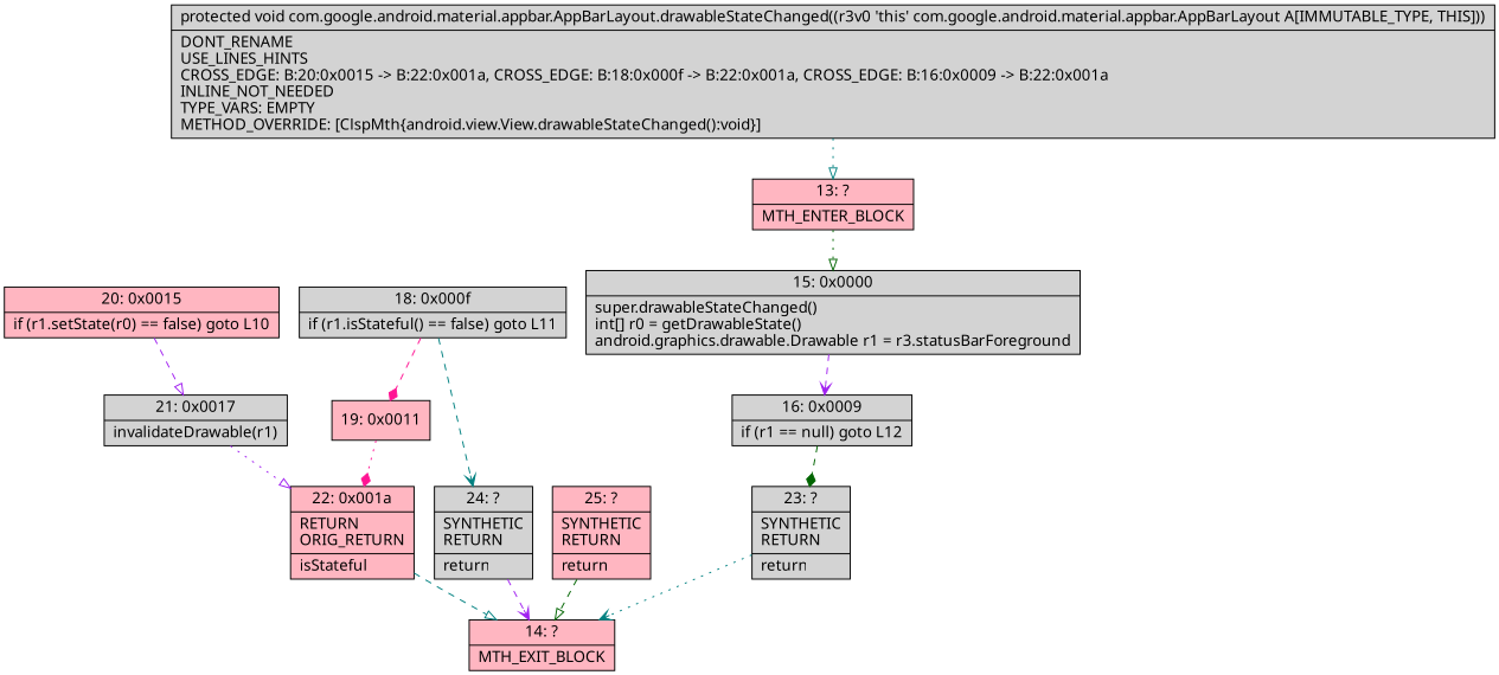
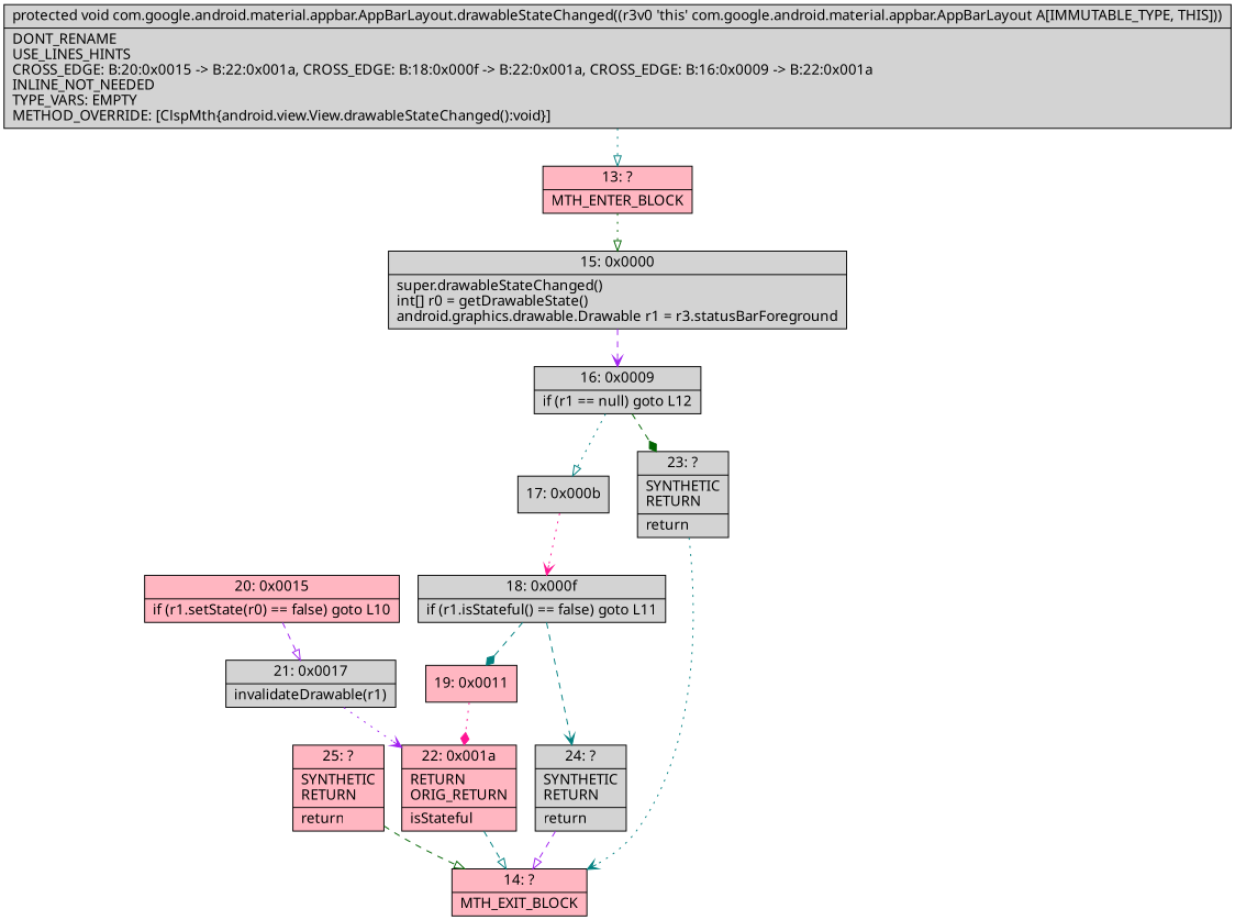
  digraph {
    fontname="Noto Sans"
    node [fillcolor=lightgrey fontname="Noto Sans" shape=record style=filled]
    edge [arrowhead=onormal color=teal fontname="Noto Sans" style=dashed]
    n1 [fillcolor=lightpink label="{13\:\ ?|MTH_ENTER_BLOCK\l}"]
    n2 [label="{15\:\ 0x0000|super.drawableStateChanged()\lint[] r0 = getDrawableState()\landroid.graphics.drawable.Drawable r1 = r3.statusBarForeground\l}"]
    n3 [label="{16\:\ 0x0009|if (r1 == null) goto L12\l}"]
+   n4 [label="{17\:\ 0x000b}"]
    n5 [label="{23\:\ ?|SYNTHETIC\lRETURN\l|return\l}"]
    n6 [label="{18\:\ 0x000f|if (r1.isStateful() == false) goto L11\l}"]
    n7 [fillcolor=lightpink label="{14\:\ ?|MTH_EXIT_BLOCK\l}"]
    n8 [fillcolor=lightpink label="{19\:\ 0x0011}"]
    n9 [label="{24\:\ ?|SYNTHETIC\lRETURN\l|return\l}"]
    n10 [fillcolor=lightpink label="{22\:\ 0x001a|RETURN\lORIG_RETURN\l|isStateful\l}"]
    n11 [fillcolor=lightpink label="{20\:\ 0x0015|if (r1.setState(r0) == false) goto L10\l}"]
    n12 [label="{21\:\ 0x0017|invalidateDrawable(r1)\l}"]
    n13 [fillcolor=lightpink label="{25\:\ ?|SYNTHETIC\lRETURN\l|return\l}"]
    n14 [label="{protected void com.google.android.material.appbar.AppBarLayout.drawableStateChanged((r3v0 'this' com.google.android.material.appbar.AppBarLayout A[IMMUTABLE_TYPE, THIS]))  | DONT_RENAME\lUSE_LINES_HINTS\lCROSS_EDGE: B:20:0x0015 \-\> B:22:0x001a, CROSS_EDGE: B:18:0x000f \-\> B:22:0x001a, CROSS_EDGE: B:16:0x0009 \-\> B:22:0x001a\lINLINE_NOT_NEEDED\lTYPE_VARS: EMPTY\lMETHOD_OVERRIDE: [ClspMth\{android.view.View.drawableStateChanged():void\}]\l}"]
    n1 -> n2 [color=darkgreen style=dotted]
    n2 -> n3 [arrowhead=vee color=purple]
+   n3 -> n4 [style=dotted]
    n3 -> n5 [arrowhead=diamond color=darkgreen]
+   n4 -> n6 [arrowhead=vee color=deeppink style=dotted]
    n5 -> n7 [arrowhead=vee style=dotted]
-   n6 -> n8 [arrowhead=diamond color=deeppink]
+   n6 -> n8 [arrowhead=diamond]
    n6 -> n9 [arrowhead=vee]
    n8 -> n10 [arrowhead=diamond color=deeppink style=dotted]
-   n9 -> n7 [arrowhead=vee color=purple]
+   n9 -> n7 [color=purple]
    n10 -> n7
    n11 -> n12 [color=purple]
-   n12 -> n10 [color=purple style=dotted]
+   n12 -> n10 [arrowhead=vee color=purple style=dotted]
    n13 -> n7 [color=darkgreen]
    n14 -> n1 [style=dotted]
  }
